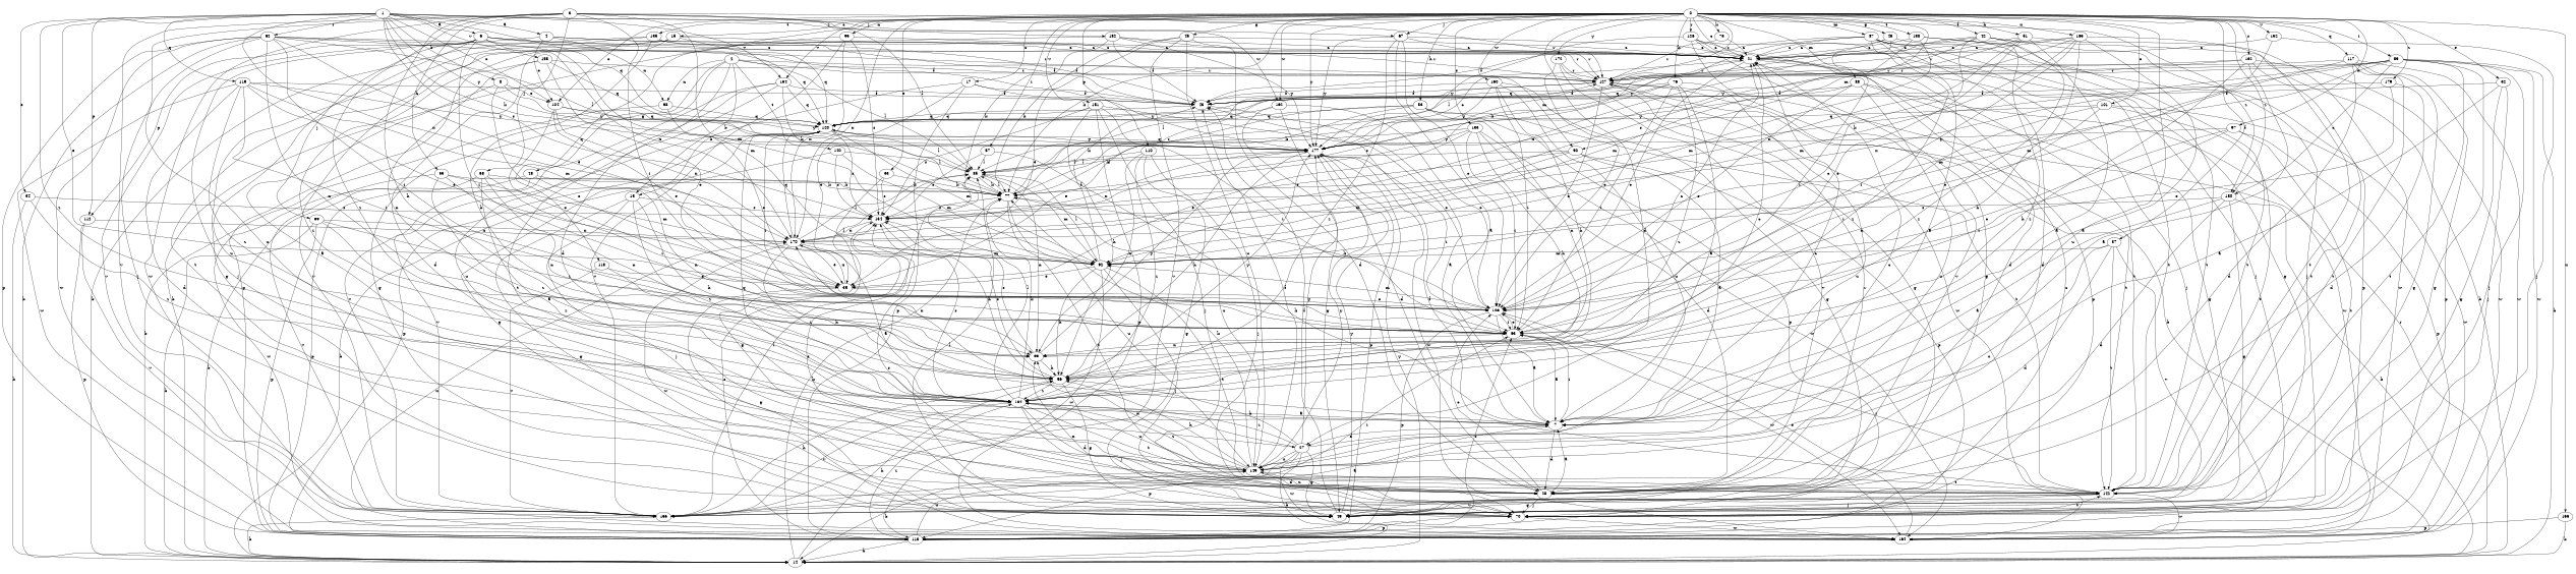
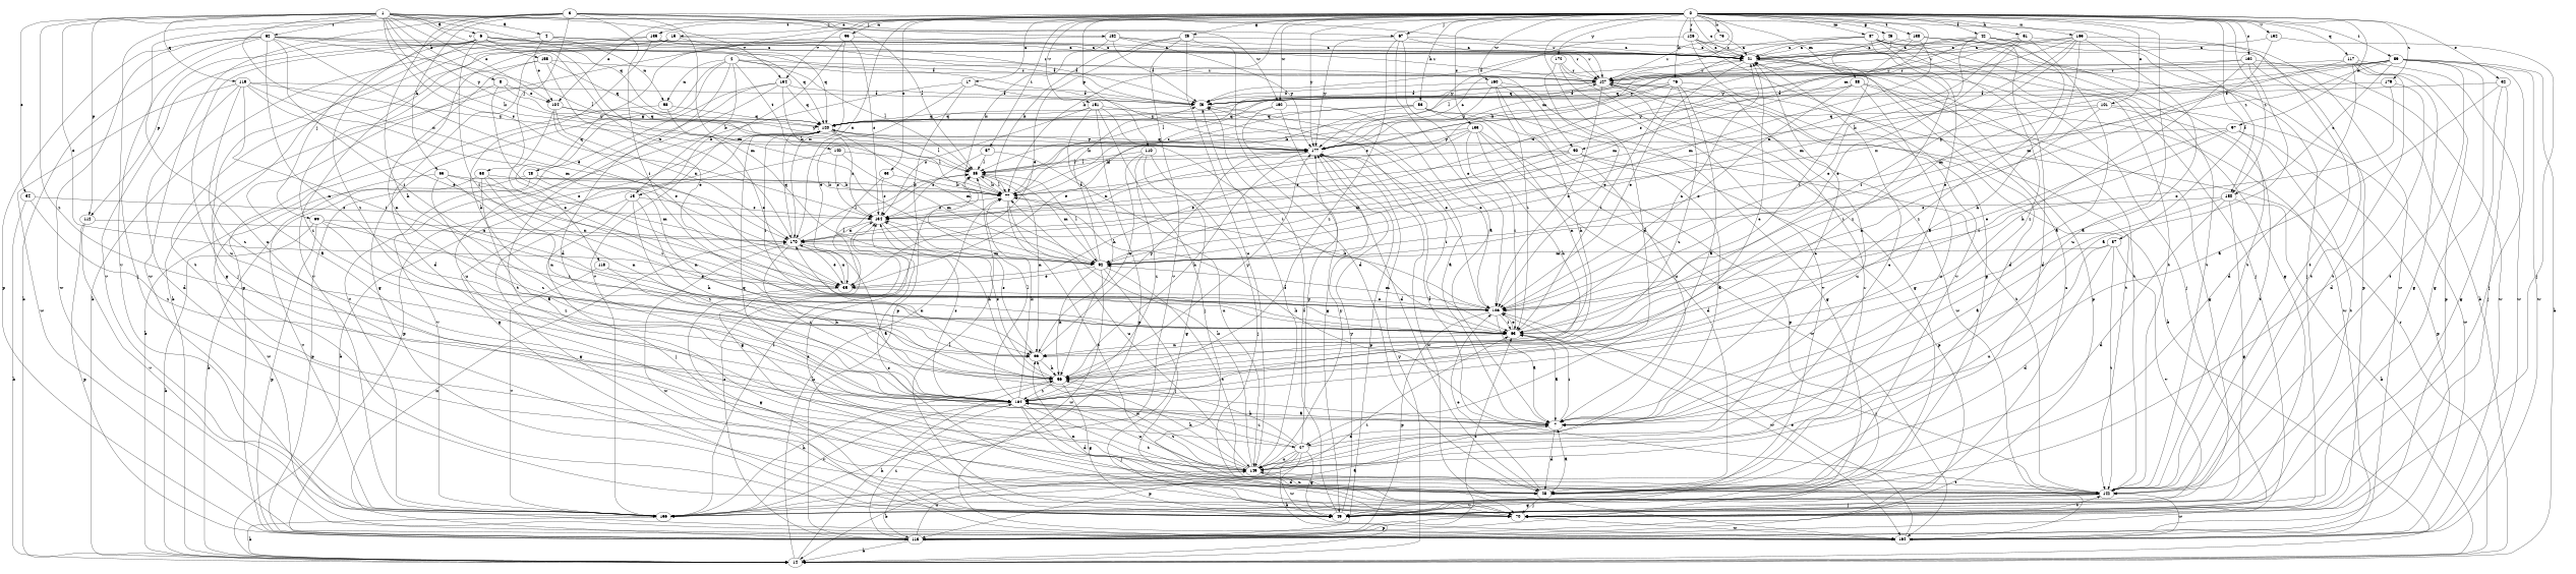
  strict digraph {
    0
    15
    17
    21
    27
    32
    33
    37
    42
    45
    46
    51
    53
    57
    59
    67
    75
    76
    77
    87
    88
    90
    95
    97
    101
    104
    110
    117
    118
    126
    127
    132
    133
    135
    138
    149
    151
    152
    154
    160
    162
    165
-   166
    170
    172
    177
    179
    180
    120
    156
    28
    113
    35
    13
    43
    70
    106
    142
    184
    49
    56
    164
    14
    7
    134
    92
    63
    99
    85
    1
    4
    6
    8
    34
    62
    112
    119
    155
    182
    98
    69
    2
    48
    140
    3
    55
    68
    0 -> 15 [label=c]
    0 -> 17 [label=c]
    0 -> 21 [label=c]
    0 -> 27 [label=d]
    0 -> 32 [label=e]
    0 -> 33 [label=e]
    0 -> 37 [label=f]
    0 -> 42 [label=f]
    0 -> 45 [label=g]
    0 -> 46 [label=g]
    0 -> 51 [label=h]
    0 -> 53 [label=h]
    0 -> 57 [label=i]
    0 -> 59 [label=i]
    0 -> 67 [label=j]
    0 -> 75 [label=k]
    0 -> 76 [label=k]
    0 -> 77 [label=k]
    0 -> 87 [label=m]
    0 -> 88 [label=m]
    0 -> 90 [label=m]
    0 -> 95 [label=n]
    0 -> 97 [label=n]
    0 -> 101 [label=o]
    0 -> 104 [label=o]
    0 -> 110 [label=p]
    0 -> 117 [label=q]
    0 -> 118 [label=q]
    0 -> 126 [label=r]
    0 -> 127 [label=r]
    0 -> 132 [label=s]
    0 -> 133 [label=s]
    0 -> 135 [label=t]
    0 -> 138 [label=t]
    0 -> 149 [label=u]
    0 -> 151 [label=v]
    0 -> 152 [label=v]
    0 -> 154 [label=v]
    0 -> 160 [label=w]
    0 -> 162 [label=w]
    0 -> 165 [label=x]
-   0 -> 166 [label=x]
    0 -> 170 [label=x]
    0 -> 172 [label=y]
    0 -> 177 [label=y]
    0 -> 179 [label=z]
    0 -> 180 [label=z]
    15 -> 21 [label=c]
    15 -> 120 [label=q]
    15 -> 156 [label=v]
    15 -> 28 [label=d]
    15 -> 113 [label=p]
    17 -> 177 [label=y]
    17 -> 113 [label=p]
    17 -> 35 [label=e]
    17 -> 13 [label=b]
    17 -> 43 [label=f]
    21 -> 127 [label=r]
    21 -> 113 [label=p]
    21 -> 70 [label=j]
    21 -> 106 [label=o]
    21 -> 142 [label=t]
    27 -> 21 [label=c]
    27 -> 149 [label=u]
    27 -> 177 [label=y]
    27 -> 120 [label=q]
    27 -> 113 [label=p]
    27 -> 184 [label=z]
    27 -> 49 [label=g]
    27 -> 56 [label=h]
    27 -> 164 [label=w]
    27 -> 14 [label=b]
    32 -> 43 [label=f]
    32 -> 70 [label=j]
    32 -> 49 [label=g]
    32 -> 7 [label=a]
    33 -> 77 [label=k]
    33 -> 49 [label=g]
    33 -> 134 [label=s]
    37 -> 149 [label=u]
    37 -> 156 [label=v]
    37 -> 28 [label=d]
    37 -> 142 [label=t]
    37 -> 92 [label=m]
    42 -> 21 [label=c]
    42 -> 170 [label=x]
    42 -> 113 [label=p]
    42 -> 106 [label=o]
    42 -> 184 [label=z]
    42 -> 14 [label=b]
    42 -> 92 [label=m]
    45 -> 21 [label=c]
    45 -> 77 [label=k]
    45 -> 149 [label=u]
    45 -> 156 [label=v]
    45 -> 28 [label=d]
    45 -> 35 [label=e]
    46 -> 21 [label=c]
    46 -> 77 [label=k]
    46 -> 142 [label=t]
    46 -> 63 [label=i]
    51 -> 21 [label=c]
    51 -> 170 [label=x]
    51 -> 177 [label=y]
    51 -> 106 [label=o]
    51 -> 164 [label=w]
    51 -> 7 [label=a]
    53 -> 77 [label=k]
    53 -> 120 [label=q]
    53 -> 113 [label=p]
    53 -> 35 [label=e]
    53 -> 142 [label=t]
    53 -> 99 [label=n]
    57 -> 149 [label=u]
    57 -> 134 [label=s]
    57 -> 85 [label=l]
    59 -> 77 [label=k]
    59 -> 127 [label=r]
    59 -> 170 [label=x]
    59 -> 180 [label=c]
    59 -> 120 [label=q]
    59 -> 70 [label=j]
    59 -> 142 [label=t]
    59 -> 49 [label=g]
    59 -> 164 [label=w]
    59 -> 14 [label=b]
    59 -> 92 [label=m]
    67 -> 21 [label=c]
    67 -> 127 [label=r]
    67 -> 177 [label=y]
    67 -> 106 [label=o]
    67 -> 184 [label=z]
    67 -> 7 [label=a]
    75 -> 21 [label=c]
    75 -> 127 [label=r]
    76 -> 77 [label=k]
    76 -> 149 [label=u]
    76 -> 43 [label=f]
    76 -> 184 [label=z]
    76 -> 7 [label=a]
    76 -> 134 [label=s]
    76 -> 63 [label=i]
    77 -> 127 [label=r]
    77 -> 149 [label=u]
    77 -> 142 [label=t]
    77 -> 134 [label=s]
    77 -> 85 [label=l]
    87 -> 21 [label=c]
    87 -> 28 [label=d]
    87 -> 43 [label=f]
    87 -> 70 [label=j]
    87 -> 142 [label=t]
    87 -> 184 [label=z]
    87 -> 49 [label=g]
    87 -> 7 [label=a]
    87 -> 85 [label=l]
    88 -> 149 [label=u]
    88 -> 177 [label=y]
    88 -> 43 [label=f]
    88 -> 106 [label=o]
    88 -> 49 [label=g]
    88 -> 164 [label=w]
    90 -> 113 [label=p]
    90 -> 7 [label=a]
    90 -> 134 [label=s]
    90 -> 92 [label=m]
    90 -> 85 [label=l]
    95 -> 21 [label=c]
    95 -> 170 [label=x]
    95 -> 156 [label=v]
    95 -> 14 [label=b]
    95 -> 134 [label=s]
    97 -> 177 [label=y]
    97 -> 113 [label=p]
    97 -> 106 [label=o]
    97 -> 142 [label=t]
    97 -> 63 [label=i]
    101 -> 120 [label=q]
    101 -> 142 [label=t]
    101 -> 164 [label=w]
    101 -> 63 [label=i]
    101 -> 99 [label=n]
    104 -> 170 [label=x]
    104 -> 177 [label=y]
    104 -> 120 [label=q]
    104 -> 35 [label=e]
    104 -> 106 [label=o]
    110 -> 70 [label=j]
    110 -> 184 [label=z]
    110 -> 49 [label=g]
    110 -> 99 [label=n]
    110 -> 85 [label=l]
    117 -> 127 [label=r]
    117 -> 28 [label=d]
    117 -> 113 [label=p]
    117 -> 106 [label=o]
    117 -> 142 [label=t]
    117 -> 49 [label=g]
    117 -> 164 [label=w]
    118 -> 156 [label=v]
    118 -> 35 [label=e]
    118 -> 56 [label=h]
    126 -> 21 [label=c]
    126 -> 177 [label=y]
    126 -> 156 [label=v]
    126 -> 28 [label=d]
    126 -> 70 [label=j]
    126 -> 49 [label=g]
    127 -> 43 [label=f]
    127 -> 106 [label=o]
    127 -> 142 [label=t]
    127 -> 164 [label=w]
    127 -> 14 [label=b]
    127 -> 85 [label=l]
    132 -> 127 [label=r]
    132 -> 120 [label=q]
    132 -> 142 [label=t]
    132 -> 56 [label=h]
    132 -> 164 [label=w]
    132 -> 7 [label=a]
    133 -> 77 [label=k]
    133 -> 177 [label=y]
    133 -> 28 [label=d]
    133 -> 35 [label=e]
    133 -> 56 [label=h]
    133 -> 164 [label=w]
    133 -> 63 [label=i]
    135 -> 21 [label=c]
    135 -> 43 [label=f]
    135 -> 49 [label=g]
    135 -> 56 [label=h]
    135 -> 14 [label=b]
    138 -> 21 [label=c]
    138 -> 142 [label=t]
    138 -> 184 [label=z]
    138 -> 134 [label=s]
    138 -> 92 [label=m]
    149 -> 21 [label=c]
    149 -> 77 [label=k]
    149 -> 177 [label=y]
    149 -> 28 [label=d]
    149 -> 43 [label=f]
    149 -> 142 [label=t]
    149 -> 184 [label=z]
    149 -> 56 [label=h]
    149 -> 14 [label=b]
    149 -> 99 [label=n]
    151 -> 120 [label=q]
    151 -> 113 [label=p]
    151 -> 70 [label=j]
    151 -> 106 [label=o]
    151 -> 56 [label=h]
    151 -> 134 [label=s]
    151 -> 63 [label=i]
    152 -> 21 [label=c]
    152 -> 70 [label=j]
    152 -> 92 [label=m]
    154 -> 77 [label=k]
    154 -> 149 [label=u]
    154 -> 120 [label=q]
    154 -> 156 [label=v]
    154 -> 43 [label=f]
    154 -> 142 [label=t]
    160 -> 149 [label=u]
    160 -> 177 [label=y]
    160 -> 43 [label=f]
    160 -> 49 [label=g]
    160 -> 56 [label=h]
    160 -> 63 [label=i]
    162 -> 120 [label=q]
    162 -> 28 [label=d]
    162 -> 106 [label=o]
    162 -> 49 [label=g]
    165 -> 21 [label=c]
    165 -> 127 [label=r]
    165 -> 177 [label=y]
    165 -> 142 [label=t]
    165 -> 56 [label=h]
    165 -> 7 [label=a]
    165 -> 92 [label=m]
    165 -> 63 [label=i]
-   166 -> 113 [label=p]
-   166 -> 14 [label=b]
    170 -> 120 [label=q]
    170 -> 35 [label=e]
    170 -> 184 [label=z]
    170 -> 164 [label=w]
    170 -> 7 [label=a]
    170 -> 92 [label=m]
    170 -> 85 [label=l]
    172 -> 127 [label=r]
    172 -> 156 [label=v]
    172 -> 106 [label=o]
    172 -> 49 [label=g]
    177 -> 21 [label=c]
    177 -> 170 [label=x]
    177 -> 120 [label=q]
    177 -> 113 [label=p]
    177 -> 56 [label=h]
    177 -> 164 [label=w]
    177 -> 63 [label=i]
    177 -> 85 [label=l]
    179 -> 28 [label=d]
    179 -> 43 [label=f]
    179 -> 106 [label=o]
    180 -> 28 [label=d]
    180 -> 49 [label=g]
    180 -> 14 [label=b]
    180 -> 7 [label=a]
    180 -> 134 [label=s]
    120 -> 177 [label=y]
    120 -> 156 [label=v]
    120 -> 113 [label=p]
    120 -> 49 [label=g]
    120 -> 134 [label=s]
    120 -> 92 [label=m]
    120 -> 63 [label=i]
    120 -> 85 [label=l]
    156 -> 56 [label=h]
    156 -> 14 [label=b]
    156 -> 7 [label=a]
    156 -> 63 [label=i]
    156 -> 85 [label=l]
    28 -> 127 [label=r]
    28 -> 149 [label=u]
    28 -> 70 [label=j]
    28 -> 106 [label=o]
    28 -> 7 [label=a]
    28 -> 134 [label=s]
    113 -> 149 [label=u]
    113 -> 170 [label=x]
    113 -> 184 [label=z]
    113 -> 14 [label=b]
    113 -> 134 [label=s]
    113 -> 63 [label=i]
    35 -> 170 [label=x]
    35 -> 106 [label=o]
    35 -> 49 [label=g]
    35 -> 85 [label=l]
    13 -> 70 [label=j]
    13 -> 184 [label=z]
    13 -> 49 [label=g]
    13 -> 56 [label=h]
    13 -> 134 [label=s]
    43 -> 120 [label=q]
    43 -> 7 [label=a]
    70 -> 113 [label=p]
    70 -> 142 [label=t]
    70 -> 164 [label=w]
    70 -> 134 [label=s]
    70 -> 99 [label=n]
    106 -> 77 [label=k]
    106 -> 113 [label=p]
    106 -> 164 [label=w]
    106 -> 7 [label=a]
    106 -> 92 [label=m]
    106 -> 63 [label=i]
    142 -> 156 [label=v]
    142 -> 43 [label=f]
    142 -> 70 [label=j]
    142 -> 49 [label=g]
    142 -> 164 [label=w]
    142 -> 63 [label=i]
    184 -> 77 [label=k]
    184 -> 149 [label=u]
    184 -> 156 [label=v]
    184 -> 28 [label=d]
    184 -> 70 [label=j]
    184 -> 142 [label=t]
    184 -> 7 [label=a]
    184 -> 134 [label=s]
    184 -> 85 [label=l]
    49 -> 21 [label=c]
    49 -> 177 [label=y]
    49 -> 43 [label=f]
    49 -> 85 [label=l]
    56 -> 21 [label=c]
    56 -> 170 [label=x]
    56 -> 177 [label=y]
    56 -> 184 [label=z]
    56 -> 49 [label=g]
    56 -> 134 [label=s]
    164 -> 106 [label=o]
    14 -> 77 [label=k]
    14 -> 127 [label=r]
    14 -> 177 [label=y]
    14 -> 56 [label=h]
    7 -> 27 [label=d]
    7 -> 77 [label=k]
    7 -> 28 [label=d]
    7 -> 63 [label=i]
    134 -> 170 [label=x]
    134 -> 56 [label=h]
    92 -> 35 [label=e]
    92 -> 43 [label=f]
    92 -> 70 [label=j]
    92 -> 142 [label=t]
    92 -> 56 [label=h]
    92 -> 164 [label=w]
    92 -> 85 [label=l]
    63 -> 21 [label=c]
    63 -> 106 [label=o]
    63 -> 7 [label=a]
    63 -> 99 [label=n]
    99 -> 177 [label=y]
    99 -> 56 [label=h]
    99 -> 134 [label=s]
    85 -> 77 [label=k]
    85 -> 92 [label=m]
    85 -> 99 [label=n]
    1 -> 77 [label=k]
    1 -> 104 [label=o]
    1 -> 154 [label=v]
    1 -> 170 [label=x]
    1 -> 177 [label=y]
    1 -> 180 [label=z]
    1 -> 120 [label=q]
    1 -> 35 [label=e]
    1 -> 184 [label=z]
    1 -> 134 [label=s]
    1 -> 4 [label=a]
    1 -> 6 [label=a]
    1 -> 8 [label=b]
    1 -> 34 [label=e]
    1 -> 62 [label=i]
    1 -> 112 [label=p]
    1 -> 119 [label=q]
    1 -> 155 [label=v]
    1 -> 182 [label=z]
    4 -> 21 [label=c]
    4 -> 104 [label=o]
    4 -> 156 [label=v]
    4 -> 43 [label=f]
    4 -> 98 [label=n]
    6 -> 21 [label=c]
    6 -> 127 [label=r]
    6 -> 149 [label=u]
    6 -> 170 [label=x]
    6 -> 43 [label=f]
    6 -> 70 [label=j]
    6 -> 92 [label=m]
    6 -> 63 [label=i]
    6 -> 112 [label=p]
    6 -> 69 [label=j]
    8 -> 104 [label=o]
    8 -> 177 [label=y]
    8 -> 106 [label=o]
    8 -> 7 [label=a]
    34 -> 184 [label=z]
    34 -> 14 [label=b]
    34 -> 134 [label=s]
    62 -> 21 [label=c]
    62 -> 127 [label=r]
    62 -> 120 [label=q]
    62 -> 113 [label=p]
    62 -> 35 [label=e]
    62 -> 70 [label=j]
    62 -> 164 [label=w]
    62 -> 14 [label=b]
    62 -> 63 [label=i]
    62 -> 99 [label=n]
    62 -> 85 [label=l]
    112 -> 170 [label=x]
    112 -> 156 [label=v]
    112 -> 113 [label=p]
    119 -> 177 [label=y]
    119 -> 28 [label=d]
    119 -> 35 [label=e]
    119 -> 43 [label=f]
    119 -> 184 [label=z]
    119 -> 164 [label=w]
    119 -> 92 [label=m]
    119 -> 63 [label=i]
    155 -> 127 [label=r]
    155 -> 120 [label=q]
    155 -> 106 [label=o]
    155 -> 184 [label=z]
    155 -> 99 [label=n]
    182 -> 21 [label=c]
    182 -> 77 [label=k]
    182 -> 127 [label=r]
    182 -> 177 [label=y]
    182 -> 43 [label=f]
    182 -> 142 [label=t]
    98 -> 120 [label=q]
    98 -> 106 [label=o]
    98 -> 14 [label=b]
    69 -> 170 [label=x]
    69 -> 113 [label=p]
    69 -> 184 [label=z]
    69 -> 14 [label=b]
    69 -> 63 [label=i]
    2 -> 27 [label=d]
    2 -> 90 [label=m]
    2 -> 127 [label=r]
    2 -> 13 [label=b]
    2 -> 49 [label=g]
    2 -> 85 [label=l]
    2 -> 98 [label=n]
    2 -> 48 [label=g]
    2 -> 140 [label=t]
    48 -> 77 [label=k]
    48 -> 113 [label=p]
    48 -> 14 [label=b]
    48 -> 99 [label=n]
    140 -> 14 [label=b]
    140 -> 134 [label=s]
    140 -> 92 [label=m]
    140 -> 85 [label=l]
    3 -> 67 [label=j]
    3 -> 127 [label=r]
    3 -> 149 [label=u]
    3 -> 162 [label=w]
    3 -> 156 [label=v]
    3 -> 184 [label=z]
    3 -> 56 [label=h]
    3 -> 164 [label=w]
    3 -> 92 [label=m]
    3 -> 63 [label=i]
    3 -> 85 [label=l]
    3 -> 55 [label=h]
    3 -> 68 [label=j]
    55 -> 77 [label=k]
    55 -> 156 [label=v]
    55 -> 184 [label=z]
    55 -> 92 [label=m]
    55 -> 99 [label=n]
    68 -> 77 [label=k]
    68 -> 164 [label=w]
    68 -> 7 [label=a]
    68 -> 63 [label=i]
    68 -> 99 [label=n]
  }
